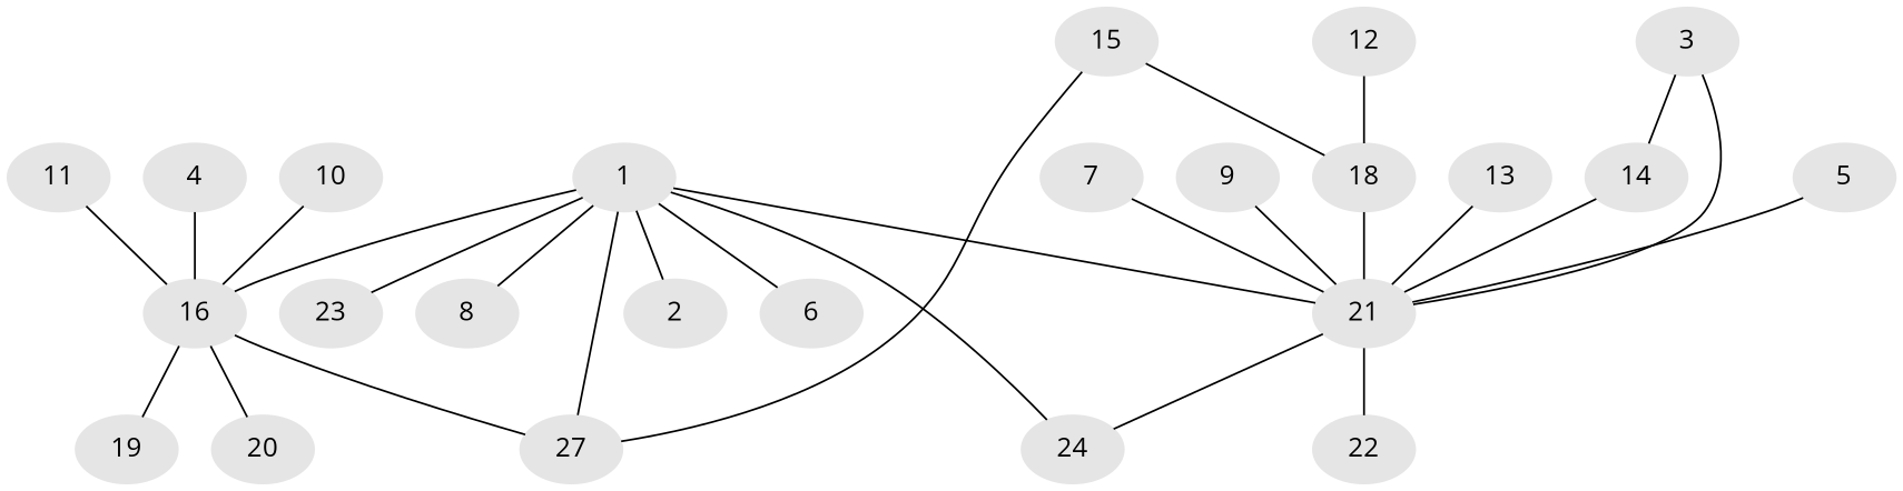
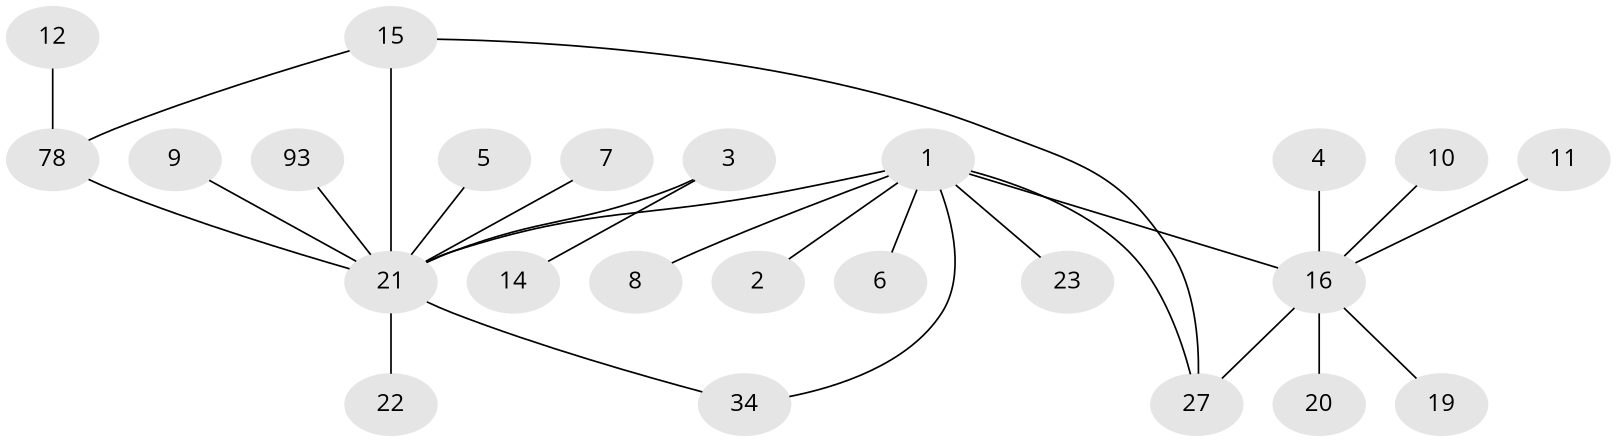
  graph {
    fontname="Open Sans"
    node [color=gray90 fontname="Open Sans" style=filled]
    edge [fontname="Open Sans" weight=1.0]
    1
    2
    6
    8
    16
    21
    23
-   24
+   24 [label=34]
    n9 [label=27]
    14
    19
    20
    22
    3
    4
    5
    7
    9
    10
    11
    12
-   18
-   13
+   18 [label=78]
+   13 [label=93]
    15
    1 -- 2
    1 -- 6 [weight=2.0]
    1 -- 8
    1 -- 16 [weight=2.0]
    1 -- 21
    1 -- 23
    1 -- 24
    1 -- n9
    16 -- n9
    16 -- 19
    16 -- 20
    21 -- 24
    21 -- 22
-   14 -- 21
+   15 -- 21
    3 -- 21
    3 -- 14
    4 -- 16
    5 -- 21
    7 -- 21
    9 -- 21
    10 -- 16
    11 -- 16
    12 -- 18
    18 -- 21
    13 -- 21
    15 -- n9
    15 -- 18
  }
